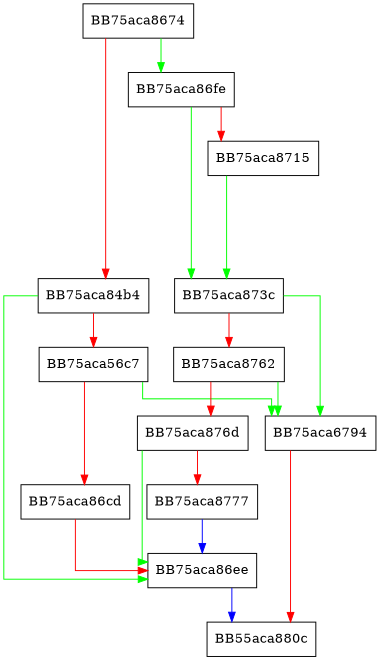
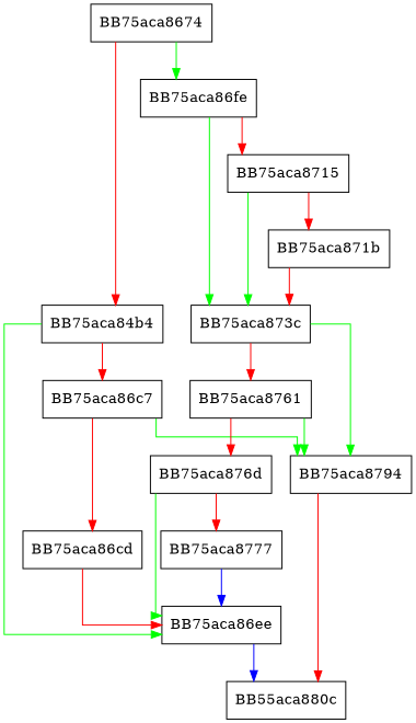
  digraph {
    splines=ortho
    node [shape=box]
    edge [color=red]
    BB75aca8674
    BB75aca86fe
    n3 [label=BB75aca84b4]
    BB75aca873c
    BB75aca8715
    BB75aca86ee
-   BB75aca86c7 [label=BB75aca56c7]
-   BB75aca8794 [label=BB75aca6794]
-   BB75aca8761 [label=BB75aca8762]
+   BB75aca86c7
+   BB75aca8794
+   BB75aca8761
+   BB75aca871b
    n11 [label=BB55aca880c]
    BB75aca86cd
    BB75aca876d
    BB75aca8777
    BB75aca8674 -> BB75aca86fe [color=green]
    BB75aca8674 -> n3
    BB75aca86fe -> BB75aca873c [color=green]
    BB75aca86fe -> BB75aca8715
    n3 -> BB75aca86ee [color=green]
    n3 -> BB75aca86c7
    BB75aca873c -> BB75aca8794 [color=green]
    BB75aca873c -> BB75aca8761
    BB75aca8715 -> BB75aca873c [color=green]
+   BB75aca8715 -> BB75aca871b
    BB75aca86ee -> n11 [color=blue]
    BB75aca86c7 -> BB75aca8794 [color=green]
    BB75aca86c7 -> BB75aca86cd
    BB75aca8794 -> n11
    BB75aca8761 -> BB75aca8794 [color=green]
    BB75aca8761 -> BB75aca876d
+   BB75aca871b -> BB75aca873c
    BB75aca86cd -> BB75aca86ee
    BB75aca876d -> BB75aca86ee [color=green]
    BB75aca876d -> BB75aca8777
    BB75aca8777 -> BB75aca86ee [color=blue]
  }
